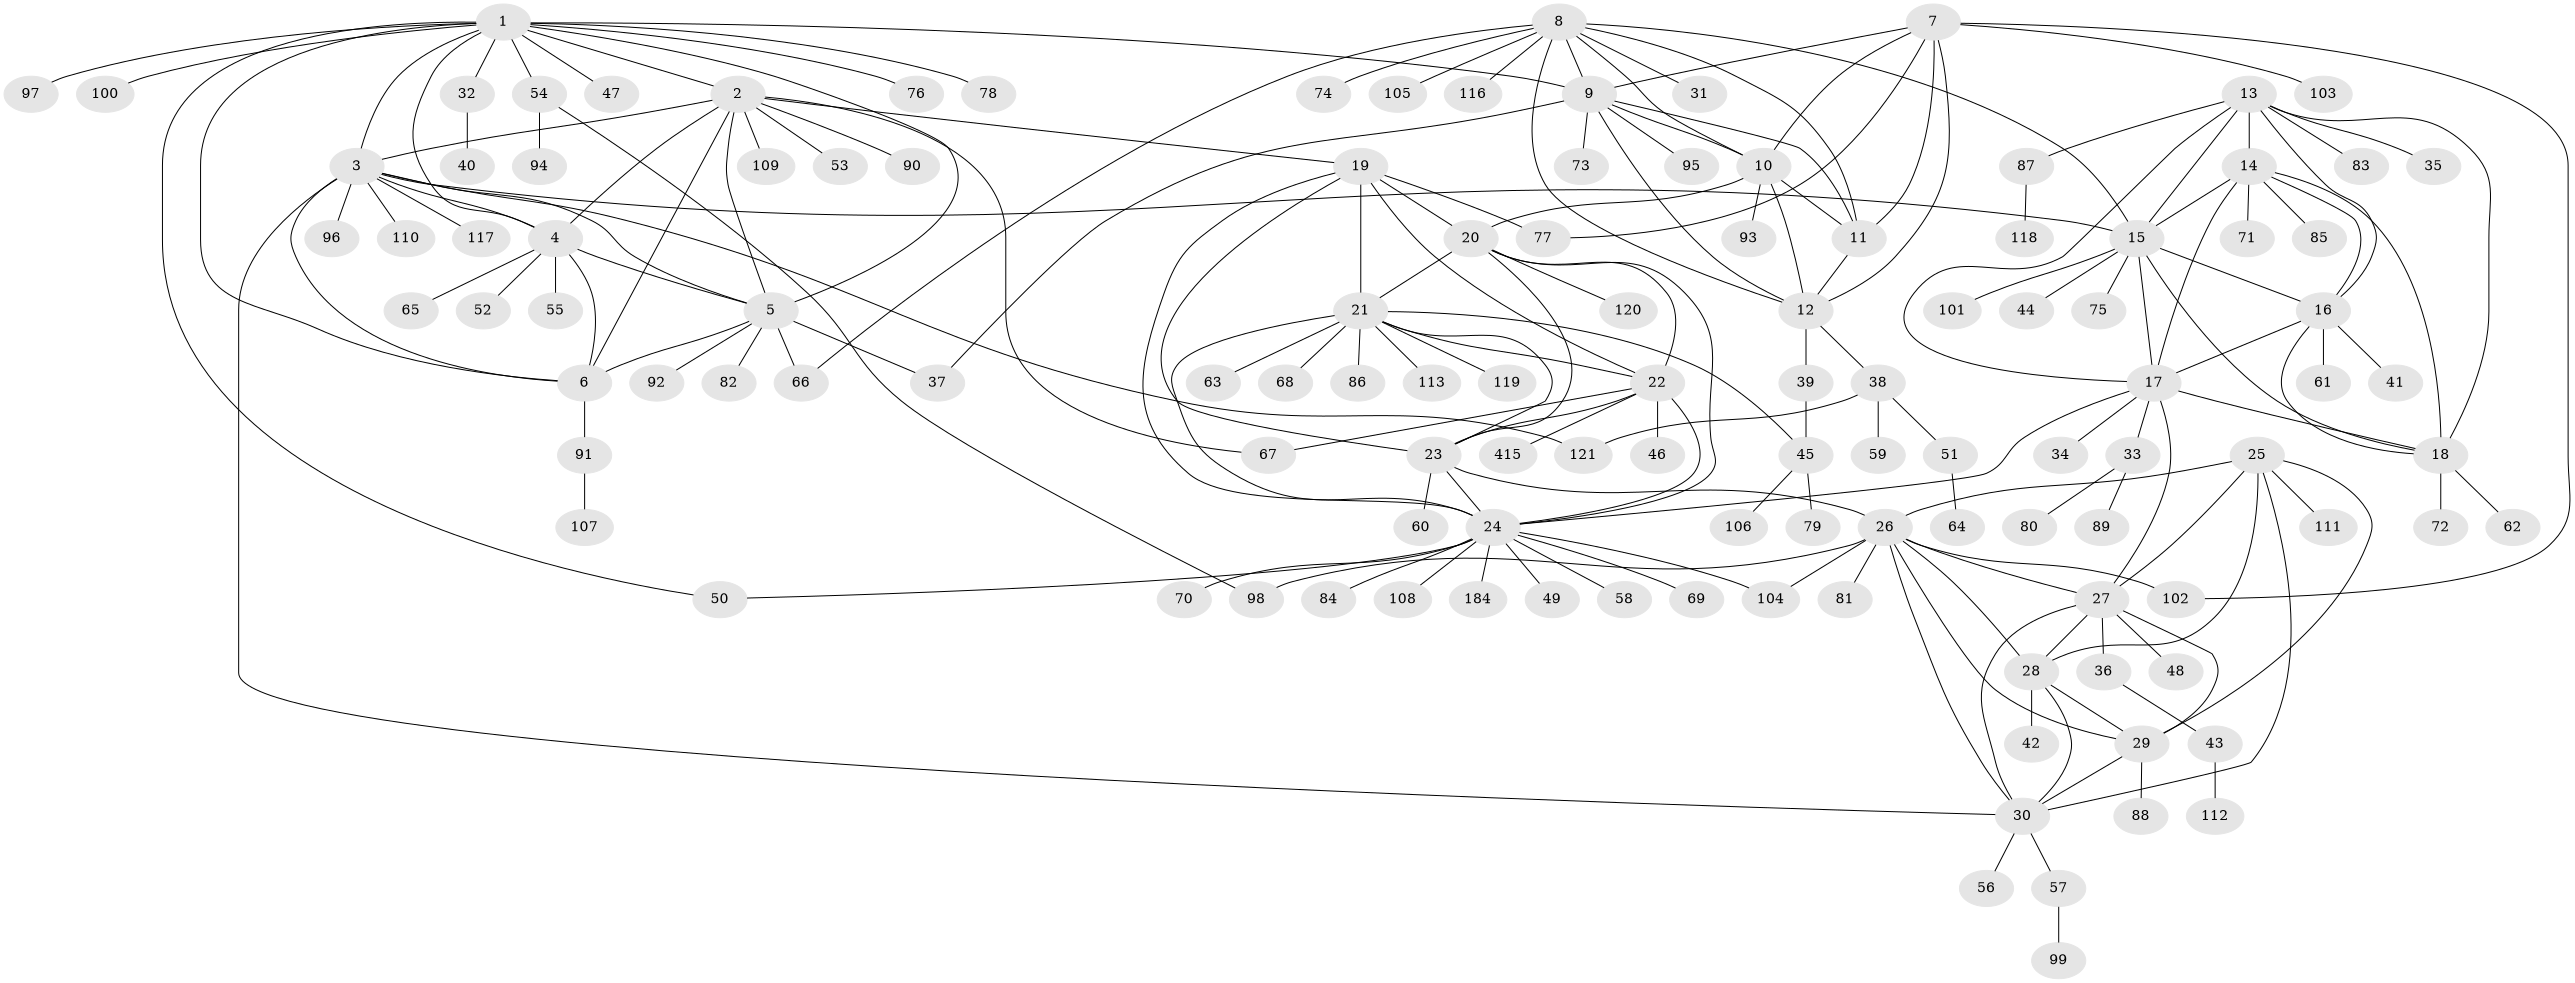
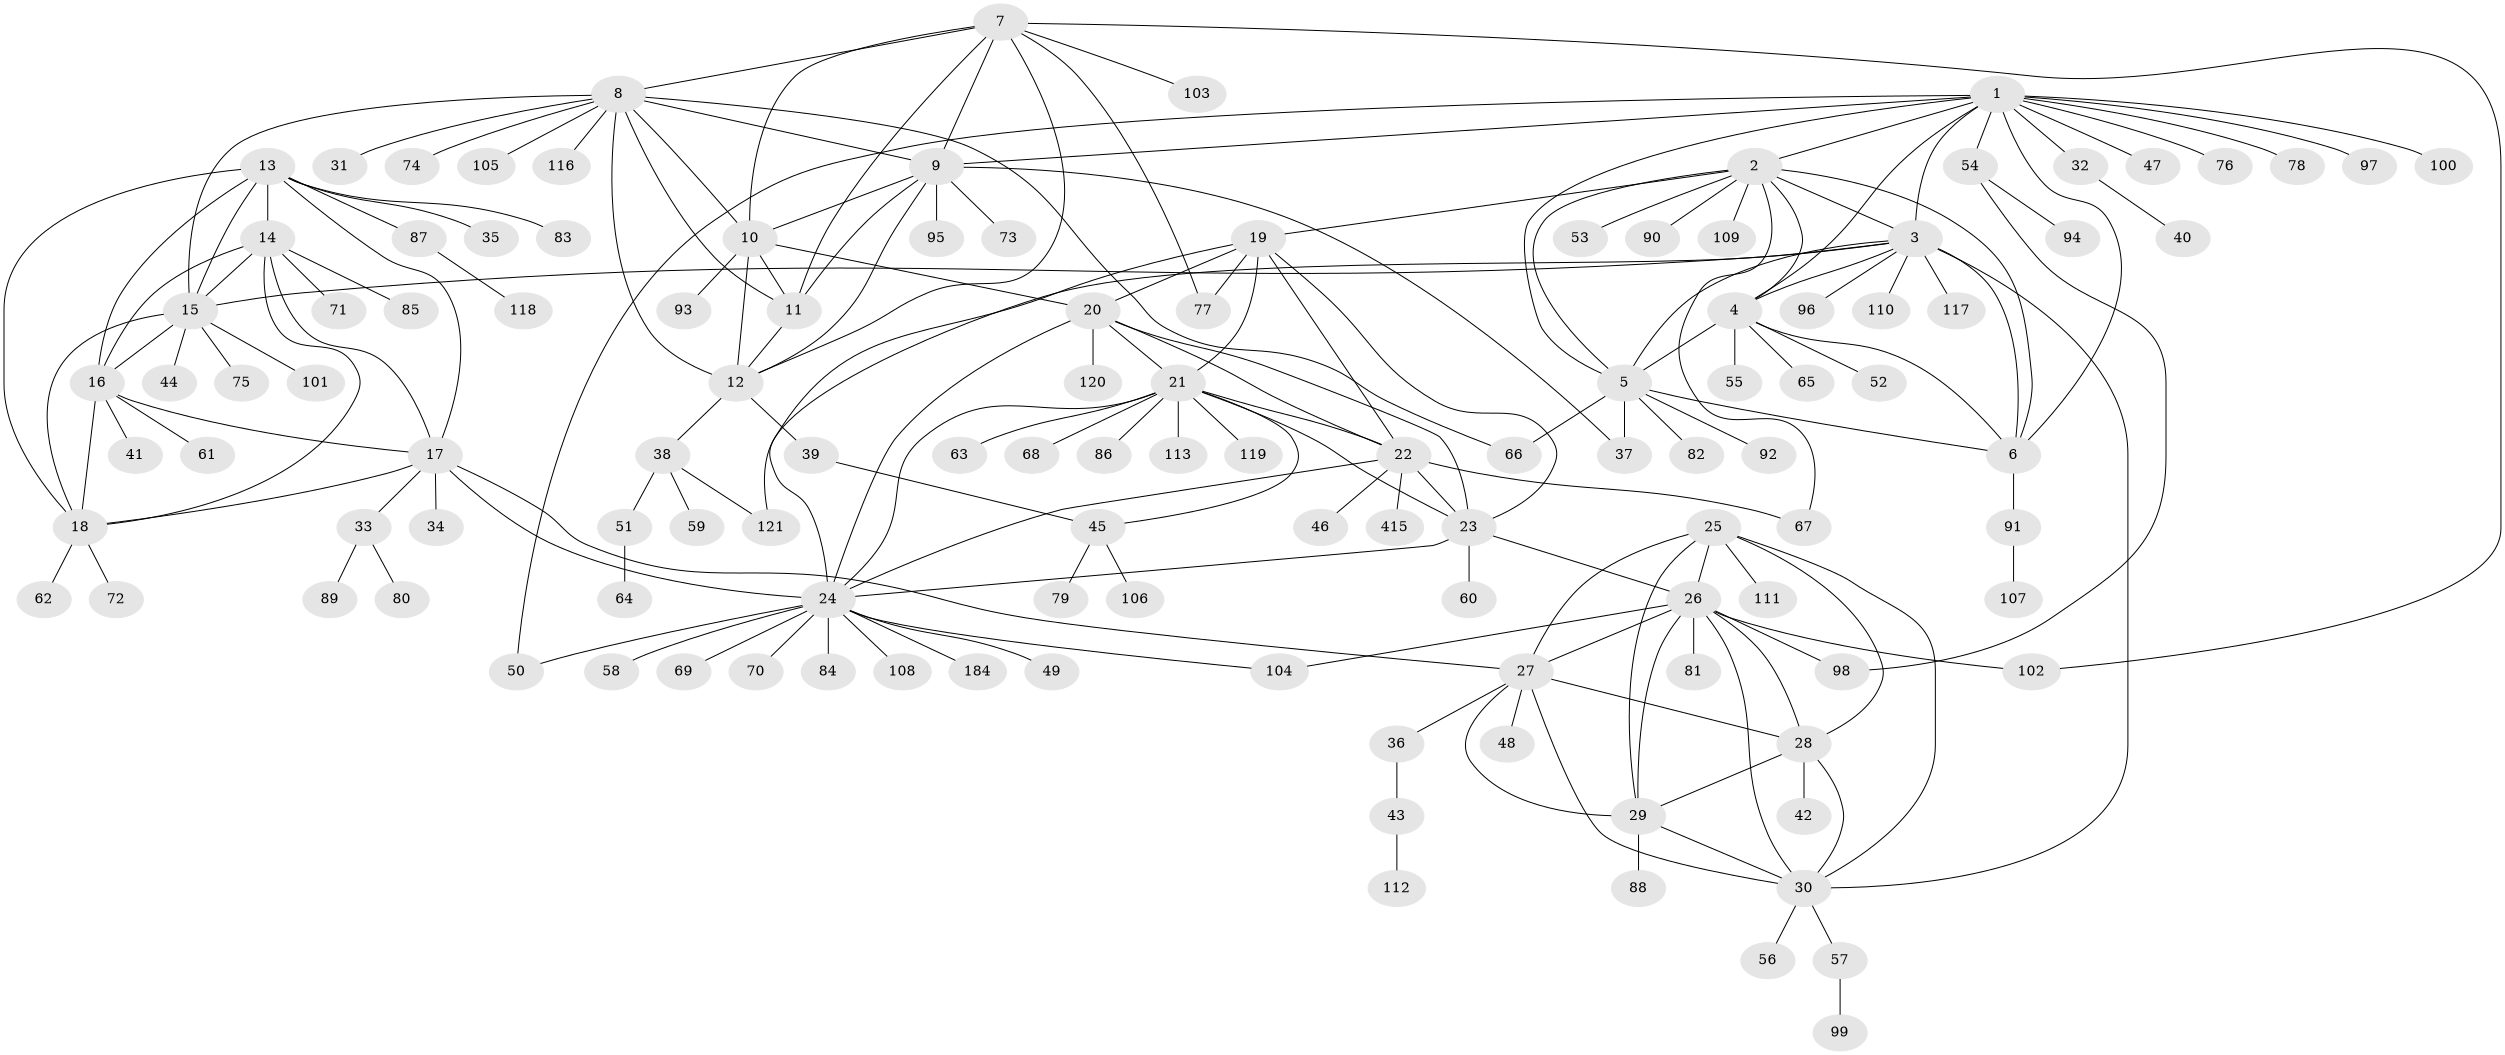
  graph {
    node [color=gray90 style=filled]
    1
    2
    3
    4
    5
    6
    9
    32
    47
    50
    54
    76
    78
    97
    100
    19
    53
    67
    90
    109
    15
    30
    96
    110
    117
    121
    52
    55
    65
    37
    66
    82
    92
    91
    10
    11
    12
    73
    95
    40
    98
    94
    77
    20
    24
    21
    22
    23
    16
    17
    18
    44
    75
    101
    56
    57
    107
    7
    8
    103
    102
    31
    74
    105
    116
    93
    38
    39
    26
    27
    104
    28
    29
    81
    120
    51
    59
    45
    13
    14
    35
    83
    87
    71
    85
    41
    61
    33
    34
    62
    72
    118
    49
    58
    69
    70
    84
    108
    n99 [label=184]
    36
    48
    80
    89
    63
    68
    86
    113
    119
    46
    n110 [label=415]
    60
    25
    111
    42
    88
    43
    99
    112
    64
    79
    106
    1 -- 2
    1 -- 3
    1 -- 4
    1 -- 5
    1 -- 6
    1 -- 9
    1 -- 32
    1 -- 47
    1 -- 50
    1 -- 54
    1 -- 76
    1 -- 78
    1 -- 97
    1 -- 100
    2 -- 3
    2 -- 4
    2 -- 5
    2 -- 6
    2 -- 19
    2 -- 53
    2 -- 67
    2 -- 90
    2 -- 109
    3 -- 4
    3 -- 5
    3 -- 6
    3 -- 15
    3 -- 30
    3 -- 96
    3 -- 110
    3 -- 117
    3 -- 121
    4 -- 5
    4 -- 6
    4 -- 52
    4 -- 55
    4 -- 65
    5 -- 6
    5 -- 37
    5 -- 66
    5 -- 82
    5 -- 92
    6 -- 91
    9 -- 37
    9 -- 10
    9 -- 11
    9 -- 12
    9 -- 73
    9 -- 95
    32 -- 40
    54 -- 98
    54 -- 94
    19 -- 77
    19 -- 20
    19 -- 24
    19 -- 21
    19 -- 22
    19 -- 23
    15 -- 16
-   15 -- 17
    15 -- 18
    15 -- 44
    15 -- 75
    15 -- 101
    30 -- 56
    30 -- 57
    91 -- 107
    10 -- 11
    10 -- 12
    10 -- 20
    10 -- 93
    11 -- 12
    12 -- 38
    12 -- 39
    20 -- 24
    20 -- 21
    20 -- 22
    20 -- 23
    20 -- 120
    24 -- 50
    24 -- 104
    24 -- 49
    24 -- 58
    24 -- 69
    24 -- 70
    24 -- 84
    24 -- 108
    24 -- n99
    21 -- 24
    21 -- 22
    21 -- 23
    21 -- 45
    21 -- 63
    21 -- 68
    21 -- 86
    21 -- 113
    21 -- 119
    22 -- 67
    22 -- 24
    22 -- 23
    22 -- 46
    22 -- n110
    23 -- 24
    23 -- 26
    23 -- 60
    16 -- 17
    16 -- 18
    16 -- 41
    16 -- 61
    17 -- 24
    17 -- 18
    17 -- 27
    17 -- 33
    17 -- 34
    18 -- 62
    18 -- 72
    57 -- 99
    7 -- 9
    7 -- 10
    7 -- 11
    7 -- 12
    7 -- 77
+   7 -- 8
    7 -- 103
    7 -- 102
    8 -- 9
    8 -- 15
    8 -- 66
    8 -- 10
    8 -- 11
    8 -- 12
    8 -- 31
    8 -- 74
    8 -- 105
    8 -- 116
    38 -- 121
    38 -- 51
    38 -- 59
    39 -- 45
    26 -- 30
    26 -- 98
    26 -- 102
    26 -- 27
    26 -- 104
    26 -- 28
    26 -- 29
    26 -- 81
    27 -- 30
    27 -- 28
    27 -- 29
    27 -- 36
    27 -- 48
    28 -- 30
    28 -- 29
    28 -- 42
    29 -- 30
    29 -- 88
    51 -- 64
    45 -- 79
    45 -- 106
    13 -- 15
    13 -- 16
    13 -- 17
    13 -- 18
    13 -- 14
    13 -- 35
    13 -- 83
    13 -- 87
    14 -- 15
    14 -- 16
    14 -- 17
    14 -- 18
    14 -- 71
    14 -- 85
    87 -- 118
    33 -- 80
    33 -- 89
    36 -- 43
    25 -- 30
    25 -- 26
    25 -- 27
    25 -- 28
    25 -- 29
    25 -- 111
    43 -- 112
  }
